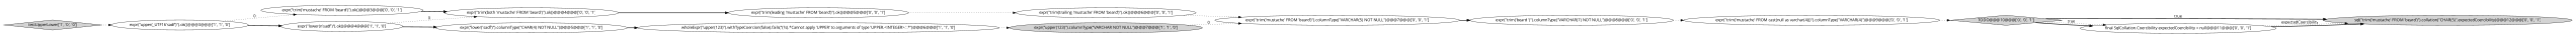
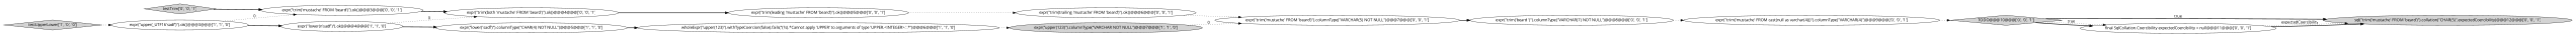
  digraph {
    fontname="Open Sans"
    rankdir=LR
    node [fillcolor=white fontname="Open Sans" shape=ellipse style=filled]
    edge [fontname="Open Sans" style=dotted]
    n1 [label="expr(\"trim(both 'mustache' FROM 'beard')\").ok()@@@4@@@['0', '0', '1']"]
    n2 [label="expr(\"trim(leading 'mustache' FROM 'beard')\").ok()@@@5@@@['0', '0', '1']"]
    n3 [label="expr(\"trim(trailing 'mustache' FROM 'beard')\").ok()@@@6@@@['0', '0', '1']"]
    n4 [label="expr(\"trim('mustache' FROM 'beard')\").columnType(\"VARCHAR(5) NOT NULL\")@@@7@@@['0', '0', '1']"]
+   n5 [fillcolor=lightgray label="testTrim['0', '0', '1']" shape=diamond]
    n6 [label="expr(\"trim('mustache' FROM 'beard')\").ok()@@@3@@@['0', '0', '1']"]
    n7 [label="expr(\"upper(_UTF16'sadf')\").ok()@@@3@@@['1', '1', '0']"]
    n8 [label="expr(\"lower(n'sadf')\").ok()@@@4@@@['1', '1', '0']"]
    n9 [label="expr(\"lower('sadf')\").columnType(\"CHAR(4) NOT NULL\")@@@5@@@['1', '1', '0']"]
    n10 [fillcolor=lightgray label="sql(\"trim('mustache' FROM 'beard')\").collation(\"CHAR(5)\",expectedCoercibility)@@@12@@@['0', '0', '1']"]
    n11 [label="final SqlCollation.Coercibility expectedCoercibility = null@@@11@@@['0', '0', '1']"]
    n12 [fillcolor=lightgray label="expr(\"upper(123)\").columnType(\"VARCHAR NOT NULL\")@@@7@@@['1', '1', '0']"]
    n13 [label="expr(\"trim('beard ')\").columnType(\"VARCHAR(7) NOT NULL\")@@@8@@@['0', '0', '1']"]
    n14 [label="wholeExpr(\"upper(123)\").withTypeCoercion(false).fails(\"(?s).*Cannot apply 'UPPER' to arguments of type 'UPPER.<INTEGER>.'.*\")@@@6@@@['1', '1', '0']"]
    n15 [label="expr(\"trim('mustache' FROM cast(null as varchar(4)))\").columnType(\"VARCHAR(4)\")@@@9@@@['0', '0', '1']"]
    n16 [fillcolor=lightgray label="TODO@@@10@@@['0', '0', '1']" shape=diamond]
    n17 [fillcolor=lightgray label="testUpperLower['1', '0', '0']" shape=diamond]
    n1 -> n2 [style=bold]
    n2 -> n3
    n3 -> n4
    n4 -> n13 [style=bold]
+   n5 -> n6 [style=bold]
    n6 -> n1 [style=bold]
    n7 -> n6 [label=0]
    n7 -> n8 [style=bold]
    n8 -> n1 [label=0]
    n8 -> n9 [style=bold]
    n9 -> n14 [style=bold]
    n11 -> n10 [label=expectedCoercibility]
    n11 -> n10 [style=bold]
    n12 -> n4 [label=0]
    n13 -> n15
    n14 -> n12
    n15 -> n16
    n16 -> n10 [label=true style=bold]
    n16 -> n11 [label=true]
    n16 -> n11 [style=bold]
    n17 -> n7
  }
